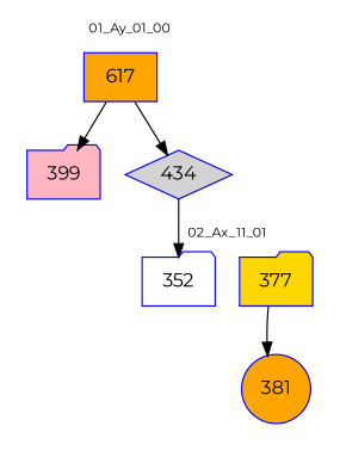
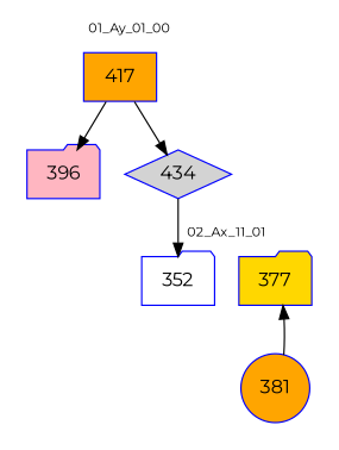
  digraph {
    fontname=Montserrat
    node [color=blue fillcolor=orange fontname=Montserrat shape=folder style=filled]
    edge [color=black fontname=Montserrat]
-   n1 [label=617 shape=box]
-   n2 [fillcolor=lightpink label=399]
+   n1 [label=417 shape=box]
+   n2 [fillcolor=lightpink label=396]
    n3 [fillcolor=lightgrey label=434 shape=diamond]
    n4 [fillcolor=gold label=377]
    n5 [fillcolor=white label=352]
    n6 [label=381 shape=circle]
    subgraph cluster_1 {
      color=white
      fontsize=10
      label="01_Ay_01_00"
      n1
      n2
      n3
    }
    subgraph cluster_2 {
      color=white
      fontsize=10
      label="02_Ax_11_01"
      n4
      n5
      n6
    }
    n1 -> n2
    n1 -> n3
    n3 -> n5
-   n4 -> n6
+   n6 -> n4
  }
